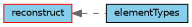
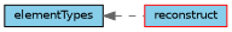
  digraph {
    rankdir=LR
    node [fillcolor=skyblue fontname=Helvetica fontsize=10 shape=record style=filled]
    n1 [color=black fontcolor=black height=0.2 label=elementTypes width=0.4]
    n2 [color=red height=0.2 label=reconstruct width=0.4]
-   n2 -> n1 [color=gray40 dir=back fontname=Helvetica fontsize=10 labelfontname=Helvetica labelfontsize=10 style=dashed]
+   n1 -> n2 [color=gray40 dir=back fontname=Helvetica fontsize=10 labelfontname=Helvetica labelfontsize=10 style=dashed]
  }
